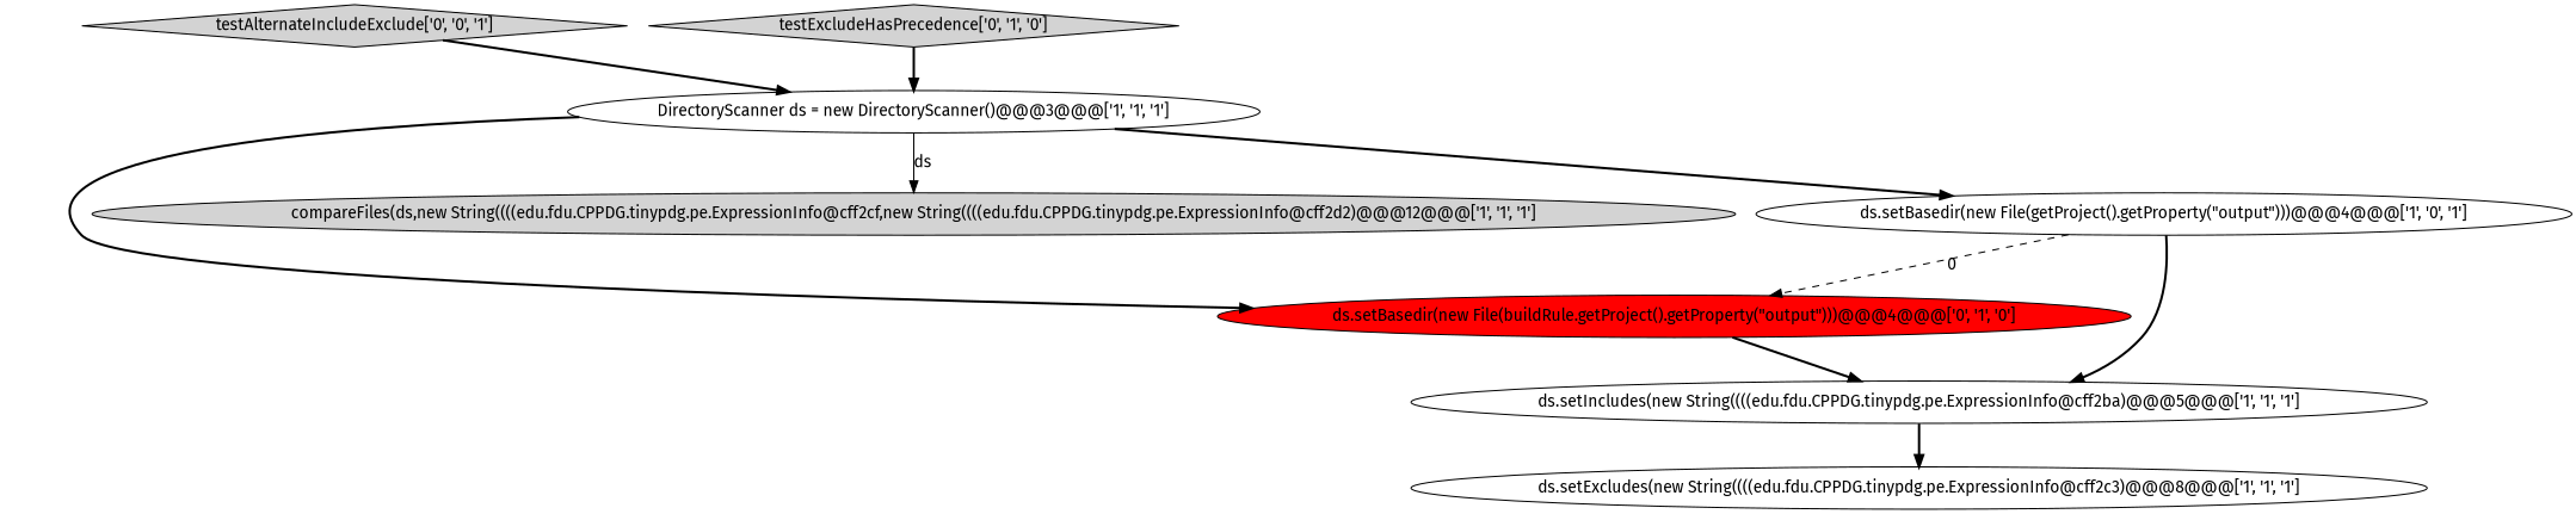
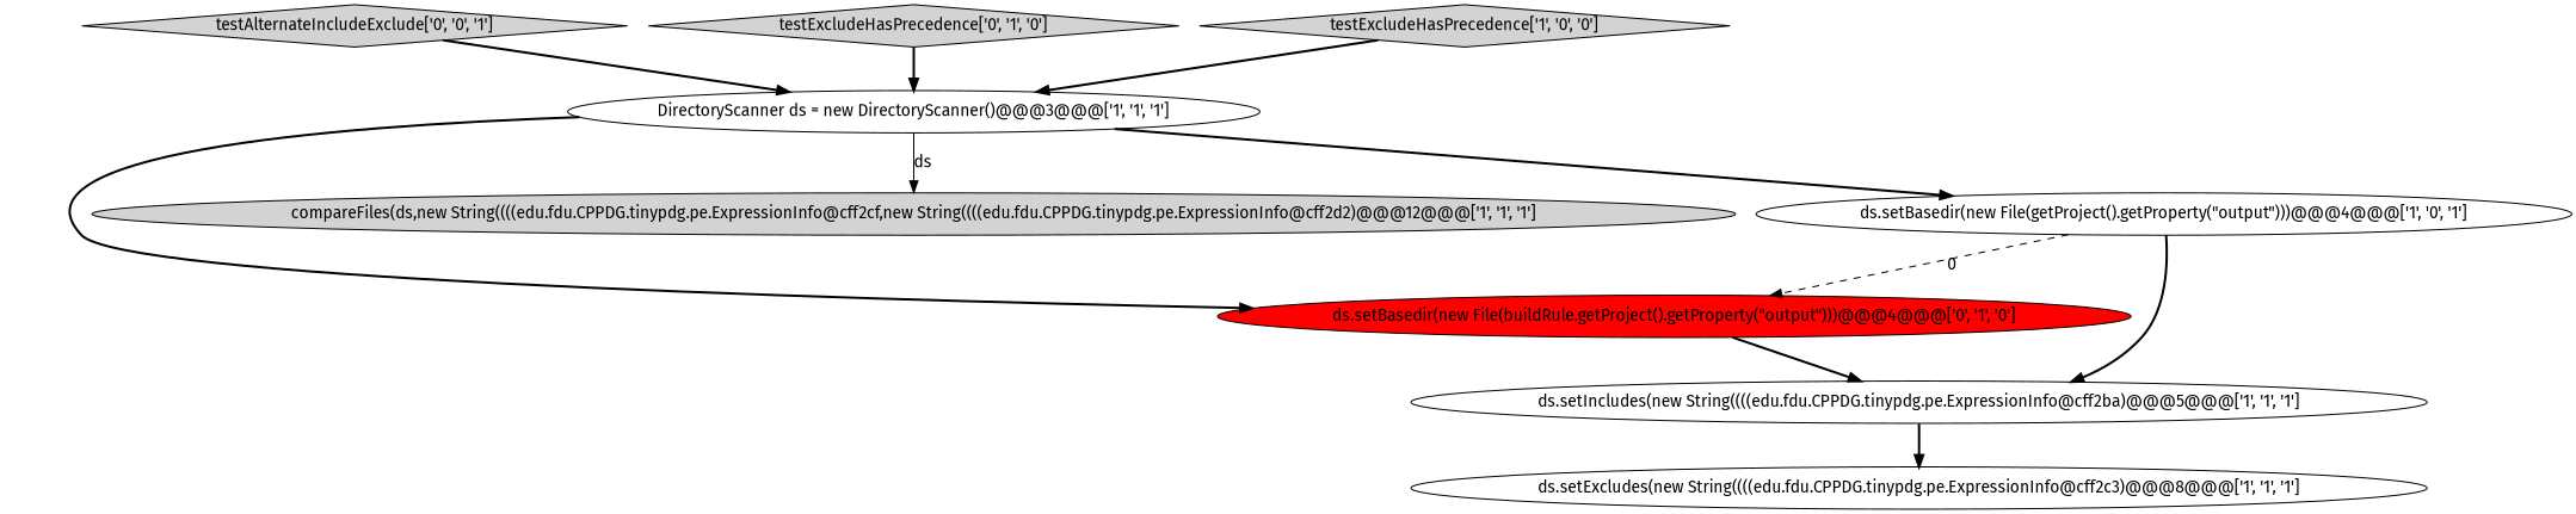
  digraph {
    fontname="Fira Sans"
    node [fillcolor=white fontname="Fira Sans" shape=ellipse style=filled]
    edge [fontname="Fira Sans" style=bold]
    n1 [label="ds.setIncludes(new String((((edu.fdu.CPPDG.tinypdg.pe.ExpressionInfo@cff2ba)@@@5@@@['1', '1', '1']"]
    n2 [label="ds.setExcludes(new String((((edu.fdu.CPPDG.tinypdg.pe.ExpressionInfo@cff2c3)@@@8@@@['1', '1', '1']"]
    n3 [fillcolor=red label="ds.setBasedir(new File(buildRule.getProject().getProperty(\"output\")))@@@4@@@['0', '1', '0']"]
    n4 [fillcolor=lightgray label="compareFiles(ds,new String((((edu.fdu.CPPDG.tinypdg.pe.ExpressionInfo@cff2cf,new String((((edu.fdu.CPPDG.tinypdg.pe.ExpressionInfo@cff2d2)@@@12@@@['1', '1', '1']"]
    n5 [fillcolor=lightgray label="testAlternateIncludeExclude['0', '0', '1']" shape=diamond]
    n6 [label="DirectoryScanner ds = new DirectoryScanner()@@@3@@@['1', '1', '1']"]
    n7 [label="ds.setBasedir(new File(getProject().getProperty(\"output\")))@@@4@@@['1', '0', '1']"]
    n8 [fillcolor=lightgray label="testExcludeHasPrecedence['0', '1', '0']" shape=diamond]
+   n9 [fillcolor=lightgray label="testExcludeHasPrecedence['1', '0', '0']" shape=diamond]
    n1 -> n2
    n3 -> n1
    n5 -> n6
    n6 -> n3
    n6 -> n4 [label=ds style=solid]
    n6 -> n7
    n7 -> n1
    n7 -> n3 [label=0 style=dashed]
    n8 -> n6
+   n9 -> n6
  }
